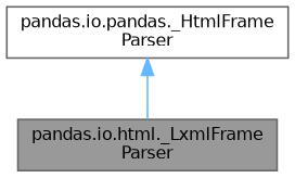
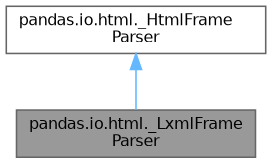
  digraph {
    node [color=gray40 fontname=Helvetica fontsize=10 shape=box style=filled]
    n1 [fillcolor=grey60 fontcolor=black height=0.2 label="pandas.io.html._LxmlFrame\lParser" width=0.4]
-   n2 [fillcolor=white height=0.2 label="pandas.io.pandas._HtmlFrame\lParser" width=0.4]
+   n2 [fillcolor=white height=0.2 label="pandas.io.html._HtmlFrame\lParser" width=0.4]
    n2 -> n1 [color=steelblue1 dir=back fontname=Helvetica fontsize=10 labelfontname=Helvetica labelfontsize=10 style=solid]
  }
